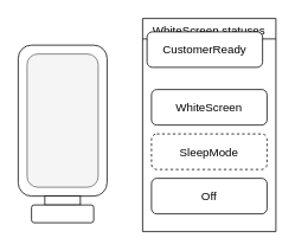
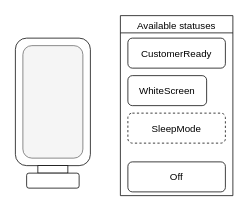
  <mxCell id="0" />
  <mxCell id="1" parent="0" />
  <mxCell id="2" value="" style="rounded=1;whiteSpace=wrap;html=1;" vertex="1" parent="1"><mxGeometry x="20" y="50" width="100" height="170" as="geometry" /></mxCell>
  <mxCell id="3" value="" style="rounded=0;whiteSpace=wrap;html=1;" vertex="1" parent="1"><mxGeometry x="50" y="220" width="40" height="10" as="geometry" /></mxCell>
  <mxCell id="4" value="" style="rounded=1;whiteSpace=wrap;html=1;" vertex="1" parent="1"><mxGeometry x="35" y="230" width="70" height="20" as="geometry" /></mxCell>
  <mxCell id="5" value="" style="rounded=1;whiteSpace=wrap;html=1;fontSize=15;fillColor=#f5f5f5;fontColor=#333333;strokeColor=#666666;" vertex="1" parent="1"><mxGeometry x="30" y="60" width="80" height="150" as="geometry" /></mxCell>
- <mxCell id="6" value="&lt;span style=&quot;font-weight: normal;&quot;&gt;&lt;font style=&quot;font-size: 13px;&quot;&gt;WhiteScreen statuses&lt;/font&gt;&lt;/span&gt;" style="swimlane;whiteSpace=wrap;html=1;fontSize=15;" vertex="1" parent="1"><mxGeometry x="160" y="20" width="150" height="240" as="geometry"><mxRectangle x="230" y="50" width="150" height="30" as="alternateBounds" /></mxGeometry></mxCell>
- <mxCell id="7" value="CustomerReady" style="rounded=1;whiteSpace=wrap;html=1;fontSize=13;" vertex="1" parent="6"><mxGeometry x="5" y="15" width="130" height="40" as="geometry" /></mxCell>
- <mxCell id="8" value="WhiteScreen" style="rounded=1;whiteSpace=wrap;html=1;fontSize=13;" vertex="1" parent="6"><mxGeometry x="10" y="80" width="130" height="40" as="geometry" /></mxCell>
+ <mxCell id="6" value="&lt;span style=&quot;font-weight: normal;&quot;&gt;&lt;font style=&quot;font-size: 13px;&quot;&gt;Available statuses&lt;/font&gt;&lt;/span&gt;" style="swimlane;whiteSpace=wrap;html=1;fontSize=15;" vertex="1" parent="1"><mxGeometry x="160" y="20" width="150" height="240" as="geometry"><mxRectangle x="230" y="50" width="150" height="30" as="alternateBounds" /></mxGeometry></mxCell>
+ <mxCell id="7" value="CustomerReady" style="rounded=1;whiteSpace=wrap;html=1;fontSize=13;" vertex="1" parent="6"><mxGeometry x="10" y="30" width="130" height="40" as="geometry" /></mxCell>
+ <mxCell id="8" value="WhiteScreen" style="rounded=1;whiteSpace=wrap;html=1;fontSize=13;" vertex="1" parent="6"><mxGeometry x="10" y="80" width="105" height="40" as="geometry" /></mxCell>
  <mxCell id="9" value="SleepMode" style="rounded=1;whiteSpace=wrap;html=1;fontSize=13;dashed=1;" vertex="1" parent="6"><mxGeometry x="10" y="130" width="130" height="40" as="geometry" /></mxCell>
- <mxCell id="10" value="Off" style="rounded=1;whiteSpace=wrap;html=1;fontSize=13;" vertex="1" parent="6"><mxGeometry x="10" y="180" width="130" height="40" as="geometry" /></mxCell>
+ <mxCell id="10" value="Off" style="rounded=1;whiteSpace=wrap;html=1;fontSize=13;" vertex="1" parent="6"><mxGeometry x="10" y="195" width="130" height="40" as="geometry" /></mxCell>
